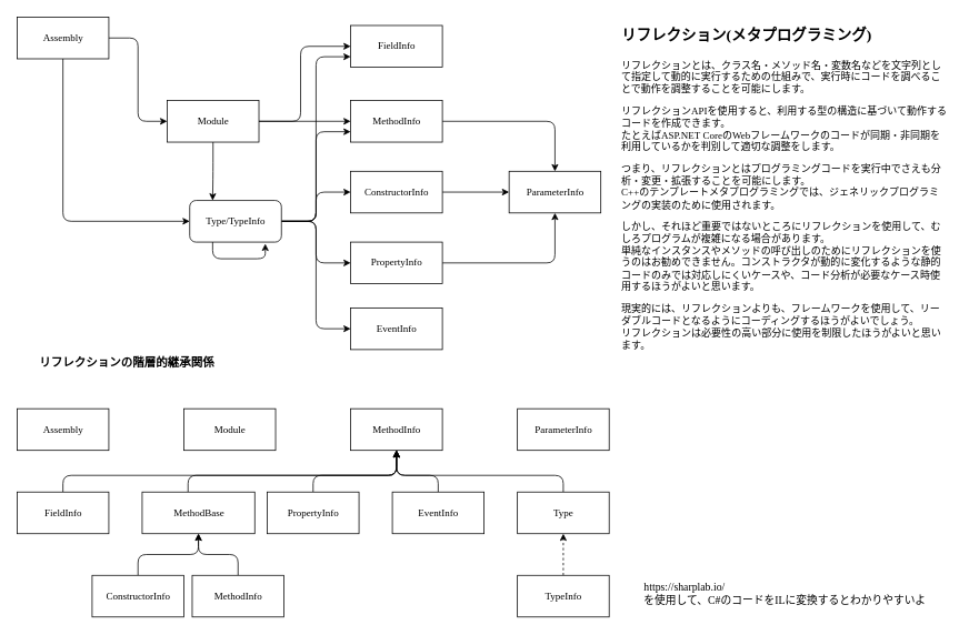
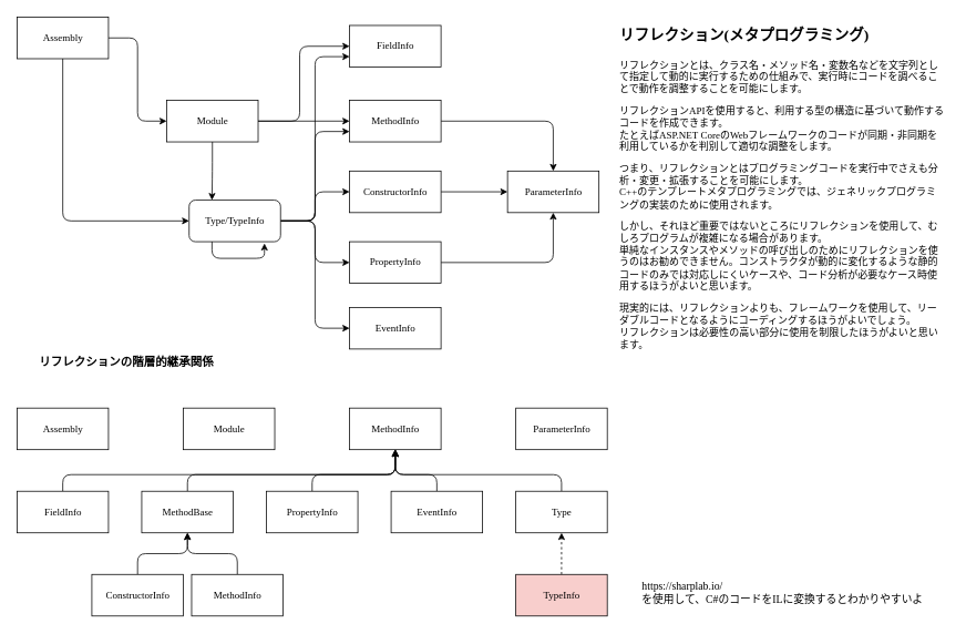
  <mxCell id="0" />
  <mxCell id="1" parent="0" />
  <mxCell id="2" value="" style="edgeStyle=orthogonalEdgeStyle;rounded=1;orthogonalLoop=1;jettySize=auto;html=1;entryX=0;entryY=0.5;entryDx=0;entryDy=0;elbow=vertical;fontFamily=Consolas;fontSize=12;exitX=0.5;exitY=1;exitDx=0;exitDy=0;" parent="1" source="4" target="15" edge="1"><mxGeometry relative="1" as="geometry" /></mxCell>
  <mxCell id="3" style="edgeStyle=orthogonalEdgeStyle;rounded=1;orthogonalLoop=1;jettySize=auto;html=1;entryX=0;entryY=0.5;entryDx=0;entryDy=0;fontFamily=Consolas;fontSize=12;elbow=vertical;" parent="1" source="4" target="8" edge="1"><mxGeometry relative="1" as="geometry" /></mxCell>
  <mxCell id="4" value="Assembly" style="html=1;fontFamily=Consolas;fontSize=12;" parent="1" vertex="1"><mxGeometry x="20" y="20" width="110" height="50" as="geometry" /></mxCell>
  <mxCell id="5" style="edgeStyle=orthogonalEdgeStyle;rounded=1;orthogonalLoop=1;jettySize=auto;html=1;entryX=0.25;entryY=0;entryDx=0;entryDy=0;elbow=vertical;fontFamily=Consolas;fontSize=12;" parent="1" source="8" target="15" edge="1"><mxGeometry relative="1" as="geometry" /></mxCell>
  <mxCell id="6" value="" style="edgeStyle=orthogonalEdgeStyle;rounded=1;orthogonalLoop=1;jettySize=auto;html=1;elbow=vertical;entryX=0;entryY=0.5;entryDx=0;entryDy=0;fontFamily=Consolas;fontSize=12;exitX=1;exitY=0.5;exitDx=0;exitDy=0;" parent="1" source="8" target="16" edge="1"><mxGeometry relative="1" as="geometry"><Array as="points"><mxPoint x="360" y="145" /><mxPoint x="360" y="55" /></Array></mxGeometry></mxCell>
  <mxCell id="7" value="" style="edgeStyle=orthogonalEdgeStyle;rounded=1;orthogonalLoop=1;jettySize=auto;html=1;elbow=vertical;fontFamily=Consolas;fontSize=12;" parent="1" source="8" target="18" edge="1"><mxGeometry relative="1" as="geometry" /></mxCell>
  <mxCell id="8" value="Module" style="html=1;fontFamily=Consolas;fontSize=12;" parent="1" vertex="1"><mxGeometry x="200" y="120" width="110" height="50" as="geometry" /></mxCell>
  <mxCell id="9" style="edgeStyle=orthogonalEdgeStyle;rounded=1;orthogonalLoop=1;jettySize=auto;html=1;elbow=vertical;entryX=0.824;entryY=1.04;entryDx=0;entryDy=0;entryPerimeter=0;exitX=0.25;exitY=1;exitDx=0;exitDy=0;fontFamily=Consolas;fontSize=12;" parent="1" source="15" target="15" edge="1"><mxGeometry relative="1" as="geometry"><mxPoint x="165" y="410" as="targetPoint" /></mxGeometry></mxCell>
  <mxCell id="10" value="" style="edgeStyle=orthogonalEdgeStyle;rounded=1;orthogonalLoop=1;jettySize=auto;html=1;elbow=vertical;fontFamily=Consolas;fontSize=12;" parent="1" source="15" target="20" edge="1"><mxGeometry relative="1" as="geometry" /></mxCell>
  <mxCell id="11" style="edgeStyle=orthogonalEdgeStyle;rounded=1;orthogonalLoop=1;jettySize=auto;html=1;entryX=0;entryY=0.5;entryDx=0;entryDy=0;elbow=vertical;fontFamily=Consolas;fontSize=12;" parent="1" source="15" target="23" edge="1"><mxGeometry relative="1" as="geometry" /></mxCell>
  <mxCell id="12" style="edgeStyle=orthogonalEdgeStyle;rounded=1;orthogonalLoop=1;jettySize=auto;html=1;entryX=0;entryY=0.5;entryDx=0;entryDy=0;elbow=vertical;fontFamily=Consolas;fontSize=12;" parent="1" source="15" target="22" edge="1"><mxGeometry relative="1" as="geometry" /></mxCell>
  <mxCell id="13" style="edgeStyle=orthogonalEdgeStyle;rounded=1;orthogonalLoop=1;jettySize=auto;html=1;entryX=0;entryY=0.75;entryDx=0;entryDy=0;elbow=vertical;fontFamily=Consolas;fontSize=12;" parent="1" source="15" target="18" edge="1"><mxGeometry relative="1" as="geometry" /></mxCell>
  <mxCell id="14" style="edgeStyle=orthogonalEdgeStyle;rounded=1;orthogonalLoop=1;jettySize=auto;html=1;entryX=0;entryY=0.75;entryDx=0;entryDy=0;elbow=vertical;fontFamily=Consolas;fontSize=12;" parent="1" source="15" target="16" edge="1"><mxGeometry relative="1" as="geometry" /></mxCell>
  <mxCell id="15" value="Type/TypeInfo" style="html=1;fontFamily=Consolas;fontSize=12;rounded=1;" parent="1" vertex="1"><mxGeometry x="227" y="240" width="110" height="50" as="geometry" /></mxCell>
  <mxCell id="16" value="FieldInfo" style="html=1;fontFamily=Consolas;fontSize=12;" parent="1" vertex="1"><mxGeometry x="420" y="30" width="110" height="50" as="geometry" /></mxCell>
  <mxCell id="17" style="edgeStyle=orthogonalEdgeStyle;rounded=1;orthogonalLoop=1;jettySize=auto;html=1;entryX=0.5;entryY=0;entryDx=0;entryDy=0;elbow=vertical;fontFamily=Consolas;fontSize=12;" parent="1" source="18" target="24" edge="1"><mxGeometry relative="1" as="geometry" /></mxCell>
  <mxCell id="18" value="MethodInfo" style="html=1;fontFamily=Consolas;fontSize=12;" parent="1" vertex="1"><mxGeometry x="420" y="120" width="110" height="50" as="geometry" /></mxCell>
  <mxCell id="19" value="" style="edgeStyle=orthogonalEdgeStyle;rounded=1;orthogonalLoop=1;jettySize=auto;html=1;elbow=vertical;fontFamily=Consolas;fontSize=12;" parent="1" source="20" target="24" edge="1"><mxGeometry relative="1" as="geometry" /></mxCell>
  <mxCell id="20" value="ConstructorInfo" style="html=1;fontFamily=Consolas;fontSize=12;" parent="1" vertex="1"><mxGeometry x="420" y="205" width="110" height="50" as="geometry" /></mxCell>
  <mxCell id="21" style="edgeStyle=orthogonalEdgeStyle;rounded=1;orthogonalLoop=1;jettySize=auto;html=1;entryX=0.5;entryY=1;entryDx=0;entryDy=0;elbow=vertical;fontFamily=Consolas;fontSize=12;" parent="1" source="22" target="24" edge="1"><mxGeometry relative="1" as="geometry" /></mxCell>
  <mxCell id="22" value="PropertyInfo" style="html=1;fontFamily=Consolas;fontSize=12;" parent="1" vertex="1"><mxGeometry x="420" y="290" width="110" height="50" as="geometry" /></mxCell>
  <mxCell id="23" value="EventInfo" style="html=1;fontFamily=Consolas;fontSize=12;" parent="1" vertex="1"><mxGeometry x="420" y="369" width="110" height="50" as="geometry" /></mxCell>
  <mxCell id="24" value="ParameterInfo" style="html=1;fontFamily=Consolas;fontSize=12;" parent="1" vertex="1"><mxGeometry x="610" y="205" width="110" height="50" as="geometry" /></mxCell>
  <mxCell id="25" value="Assembly" style="html=1;fontFamily=Consolas;fontSize=12;" parent="1" vertex="1"><mxGeometry x="20" y="490" width="110" height="50" as="geometry" /></mxCell>
  <mxCell id="26" value="Module" style="html=1;fontFamily=Consolas;fontSize=12;" parent="1" vertex="1"><mxGeometry x="220" y="490" width="110" height="50" as="geometry" /></mxCell>
  <mxCell id="27" value="MethodInfo" style="html=1;fontFamily=Consolas;fontSize=12;" parent="1" vertex="1"><mxGeometry x="420" y="490" width="110" height="50" as="geometry" /></mxCell>
  <mxCell id="28" value="ParameterInfo" style="html=1;fontFamily=Consolas;fontSize=12;" parent="1" vertex="1"><mxGeometry x="620" y="490" width="110" height="50" as="geometry" /></mxCell>
  <mxCell id="29" style="edgeStyle=orthogonalEdgeStyle;rounded=1;orthogonalLoop=1;jettySize=auto;html=1;entryX=0.5;entryY=1;entryDx=0;entryDy=0;fontFamily=Consolas;fontSize=12;elbow=vertical;" parent="1" source="30" target="27" edge="1"><mxGeometry relative="1" as="geometry"><Array as="points"><mxPoint x="375" y="570" /><mxPoint x="475" y="570" /></Array></mxGeometry></mxCell>
  <mxCell id="30" value="PropertyInfo" style="html=1;fontFamily=Consolas;fontSize=12;" parent="1" vertex="1"><mxGeometry x="320" y="590" width="110" height="50" as="geometry" /></mxCell>
  <mxCell id="31" style="edgeStyle=orthogonalEdgeStyle;rounded=1;orthogonalLoop=1;jettySize=auto;html=1;entryX=0.5;entryY=1;entryDx=0;entryDy=0;fontFamily=Consolas;fontSize=12;elbow=vertical;" parent="1" source="32" target="27" edge="1"><mxGeometry relative="1" as="geometry"><Array as="points"><mxPoint x="75" y="570" /><mxPoint x="475" y="570" /></Array></mxGeometry></mxCell>
  <mxCell id="32" value="FieldInfo" style="html=1;fontFamily=Consolas;fontSize=12;" parent="1" vertex="1"><mxGeometry x="20" y="590" width="110" height="50" as="geometry" /></mxCell>
  <mxCell id="33" style="edgeStyle=orthogonalEdgeStyle;rounded=1;orthogonalLoop=1;jettySize=auto;html=1;fontFamily=Consolas;fontSize=12;elbow=vertical;" parent="1" source="34" target="27" edge="1"><mxGeometry relative="1" as="geometry"><Array as="points"><mxPoint x="225" y="570" /><mxPoint x="475" y="570" /></Array></mxGeometry></mxCell>
- <mxCell id="34" value="MethodBase" style="html=1;fontFamily=Consolas;fontSize=12;" parent="1" vertex="1"><mxGeometry x="170" y="590" width="135" height="50" as="geometry" /></mxCell>
+ <mxCell id="34" value="MethodBase" style="html=1;fontFamily=Consolas;fontSize=12;" parent="1" vertex="1"><mxGeometry x="170" y="590" width="110" height="50" as="geometry" /></mxCell>
  <mxCell id="35" style="edgeStyle=orthogonalEdgeStyle;rounded=1;orthogonalLoop=1;jettySize=auto;html=1;entryX=0.5;entryY=1;entryDx=0;entryDy=0;fontFamily=Consolas;fontSize=12;elbow=vertical;" parent="1" source="36" target="27" edge="1"><mxGeometry relative="1" as="geometry"><Array as="points"><mxPoint x="525" y="570" /><mxPoint x="475" y="570" /></Array></mxGeometry></mxCell>
  <mxCell id="36" value="EventInfo" style="html=1;fontFamily=Consolas;fontSize=12;" parent="1" vertex="1"><mxGeometry x="470" y="590" width="110" height="50" as="geometry" /></mxCell>
  <mxCell id="37" style="edgeStyle=orthogonalEdgeStyle;rounded=1;orthogonalLoop=1;jettySize=auto;html=1;entryX=0.5;entryY=1;entryDx=0;entryDy=0;fontFamily=Consolas;fontSize=12;elbow=vertical;" parent="1" source="38" target="27" edge="1"><mxGeometry relative="1" as="geometry"><Array as="points"><mxPoint x="675" y="570" /><mxPoint x="475" y="570" /></Array></mxGeometry></mxCell>
  <mxCell id="38" value="Type" style="html=1;fontFamily=Consolas;fontSize=12;" parent="1" vertex="1"><mxGeometry x="620" y="590" width="110" height="50" as="geometry" /></mxCell>
  <mxCell id="39" style="edgeStyle=orthogonalEdgeStyle;rounded=1;orthogonalLoop=1;jettySize=auto;html=1;entryX=0.5;entryY=1;entryDx=0;entryDy=0;fontFamily=Consolas;fontSize=12;elbow=vertical;dashed=1;" parent="1" source="40" target="38" edge="1"><mxGeometry relative="1" as="geometry" /></mxCell>
- <mxCell id="40" value="TypeInfo" style="html=1;fontFamily=Consolas;fontSize=12;" parent="1" vertex="1"><mxGeometry x="620" y="690" width="110" height="50" as="geometry" /></mxCell>
+ <mxCell id="40" value="TypeInfo" style="html=1;fontFamily=Consolas;fontSize=12;fillColor=#f8cecc;" parent="1" vertex="1"><mxGeometry x="620" y="690" width="110" height="50" as="geometry" /></mxCell>
  <mxCell id="41" style="edgeStyle=orthogonalEdgeStyle;rounded=1;orthogonalLoop=1;jettySize=auto;html=1;entryX=0.5;entryY=1;entryDx=0;entryDy=0;fontFamily=Consolas;fontSize=12;elbow=vertical;" parent="1" source="42" target="34" edge="1"><mxGeometry relative="1" as="geometry" /></mxCell>
  <mxCell id="42" value="ConstructorInfo" style="html=1;fontFamily=Consolas;fontSize=12;" parent="1" vertex="1"><mxGeometry x="110" y="690" width="110" height="50" as="geometry" /></mxCell>
  <mxCell id="43" style="edgeStyle=orthogonalEdgeStyle;rounded=1;orthogonalLoop=1;jettySize=auto;html=1;fontFamily=Consolas;fontSize=12;elbow=vertical;entryX=0.5;entryY=1;entryDx=0;entryDy=0;" parent="1" source="44" target="34" edge="1"><mxGeometry relative="1" as="geometry"><mxPoint x="230" y="640" as="targetPoint" /></mxGeometry></mxCell>
  <mxCell id="44" value="MethodInfo" style="html=1;fontFamily=Consolas;fontSize=12;" parent="1" vertex="1"><mxGeometry x="230" y="690" width="110" height="50" as="geometry" /></mxCell>
  <mxCell id="45" value="リフレクションの階層的継承関係" style="text;html=1;align=left;verticalAlign=middle;resizable=0;points=[];autosize=1;strokeColor=none;fillColor=none;fontFamily=Consolas;fontSize=14;fontStyle=1" parent="1" vertex="1"><mxGeometry x="45" y="425" width="230" height="20" as="geometry" /></mxCell>
  <mxCell id="46" value="&lt;h1&gt;&lt;font style=&quot;font-size: 18px&quot;&gt;リフレクション(メタプログラミング)&lt;/font&gt;&lt;/h1&gt;&lt;p&gt;リフレクションとは、クラス名・メソッド名・変数名などを文字列として指定して動的に実行するための仕組みで、実行時にコードを調べることで動作を調整することを可能にします。&lt;br&gt;&lt;/p&gt;&lt;p&gt;リフレクションAPIを使用すると、利用する型の構造に基づいて動作するコードを作成できます。&lt;br&gt;&lt;span&gt;たとえばASP.NET CoreのWebフレームワークのコードが同期・非同期を利用しているかを判別して適切な調整をします。&lt;/span&gt;&lt;/p&gt;&lt;p&gt;つまり、リフレクションとはプログラミングコードを実行中でさえも分析・変更・拡張することを可能にします。&lt;br&gt;C++のテンプレートメタプログラミングでは、ジェネリックプログラミングの実装のために使用されます。&lt;br&gt;&lt;/p&gt;&lt;p&gt;しかし、それほど重要ではないところにリフレクションを使用して、むしろプログラムが複雑になる場合があります。&lt;br&gt;&lt;span&gt;単純なインスタンスやメソッドの呼び出しのためにリフレクションを使うのはお勧めできません。コンストラクタが動的に変化するような静的コードのみでは対応しにくいケースや、コード分析が必要なケース時使用するほうがよいと思います。&lt;/span&gt;&lt;/p&gt;&lt;p&gt;&lt;span&gt;現実的には、リフレクションよりも、フレームワークを使用して、リーダブルコードとなるようにコーディングするほうがよいでしょう。&lt;br&gt;リフレクションは必要性の高い部分に使用を制限したほうがよいと思います。&lt;/span&gt;&lt;/p&gt;" style="text;html=1;strokeColor=none;fillColor=none;spacing=5;spacingTop=-20;whiteSpace=wrap;overflow=hidden;rounded=0;fontFamily=Consolas;" parent="1" vertex="1"><mxGeometry x="740" y="20" width="400" height="410" as="geometry" /></mxCell>
  <mxCell id="47" value="https://sharplab.io/&lt;br style=&quot;font-size: 13px;&quot;&gt;を使用して、C#のコードをILに変換するとわかりやすいよ" style="text;whiteSpace=wrap;html=1;fontFamily=Mayryo;fontStyle=0;fontSize=13;" vertex="1" parent="1"><mxGeometry x="770" y="690" width="360" height="50" as="geometry" /></mxCell>
